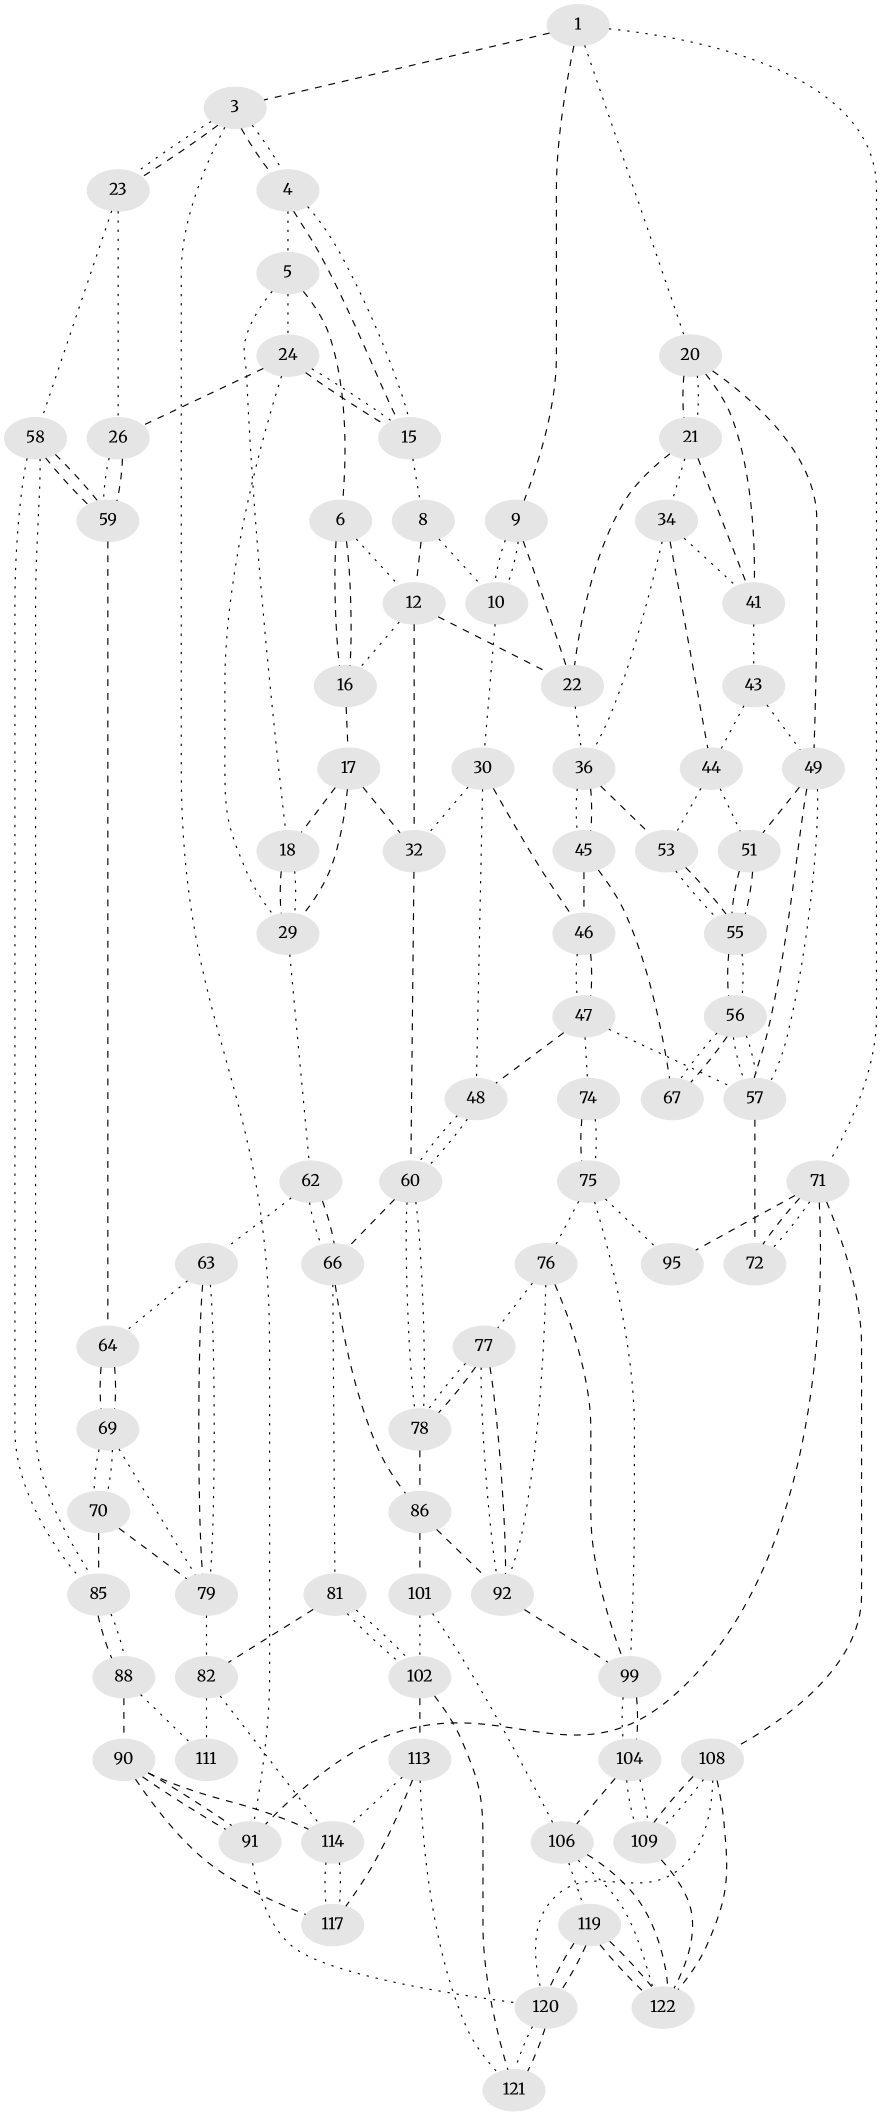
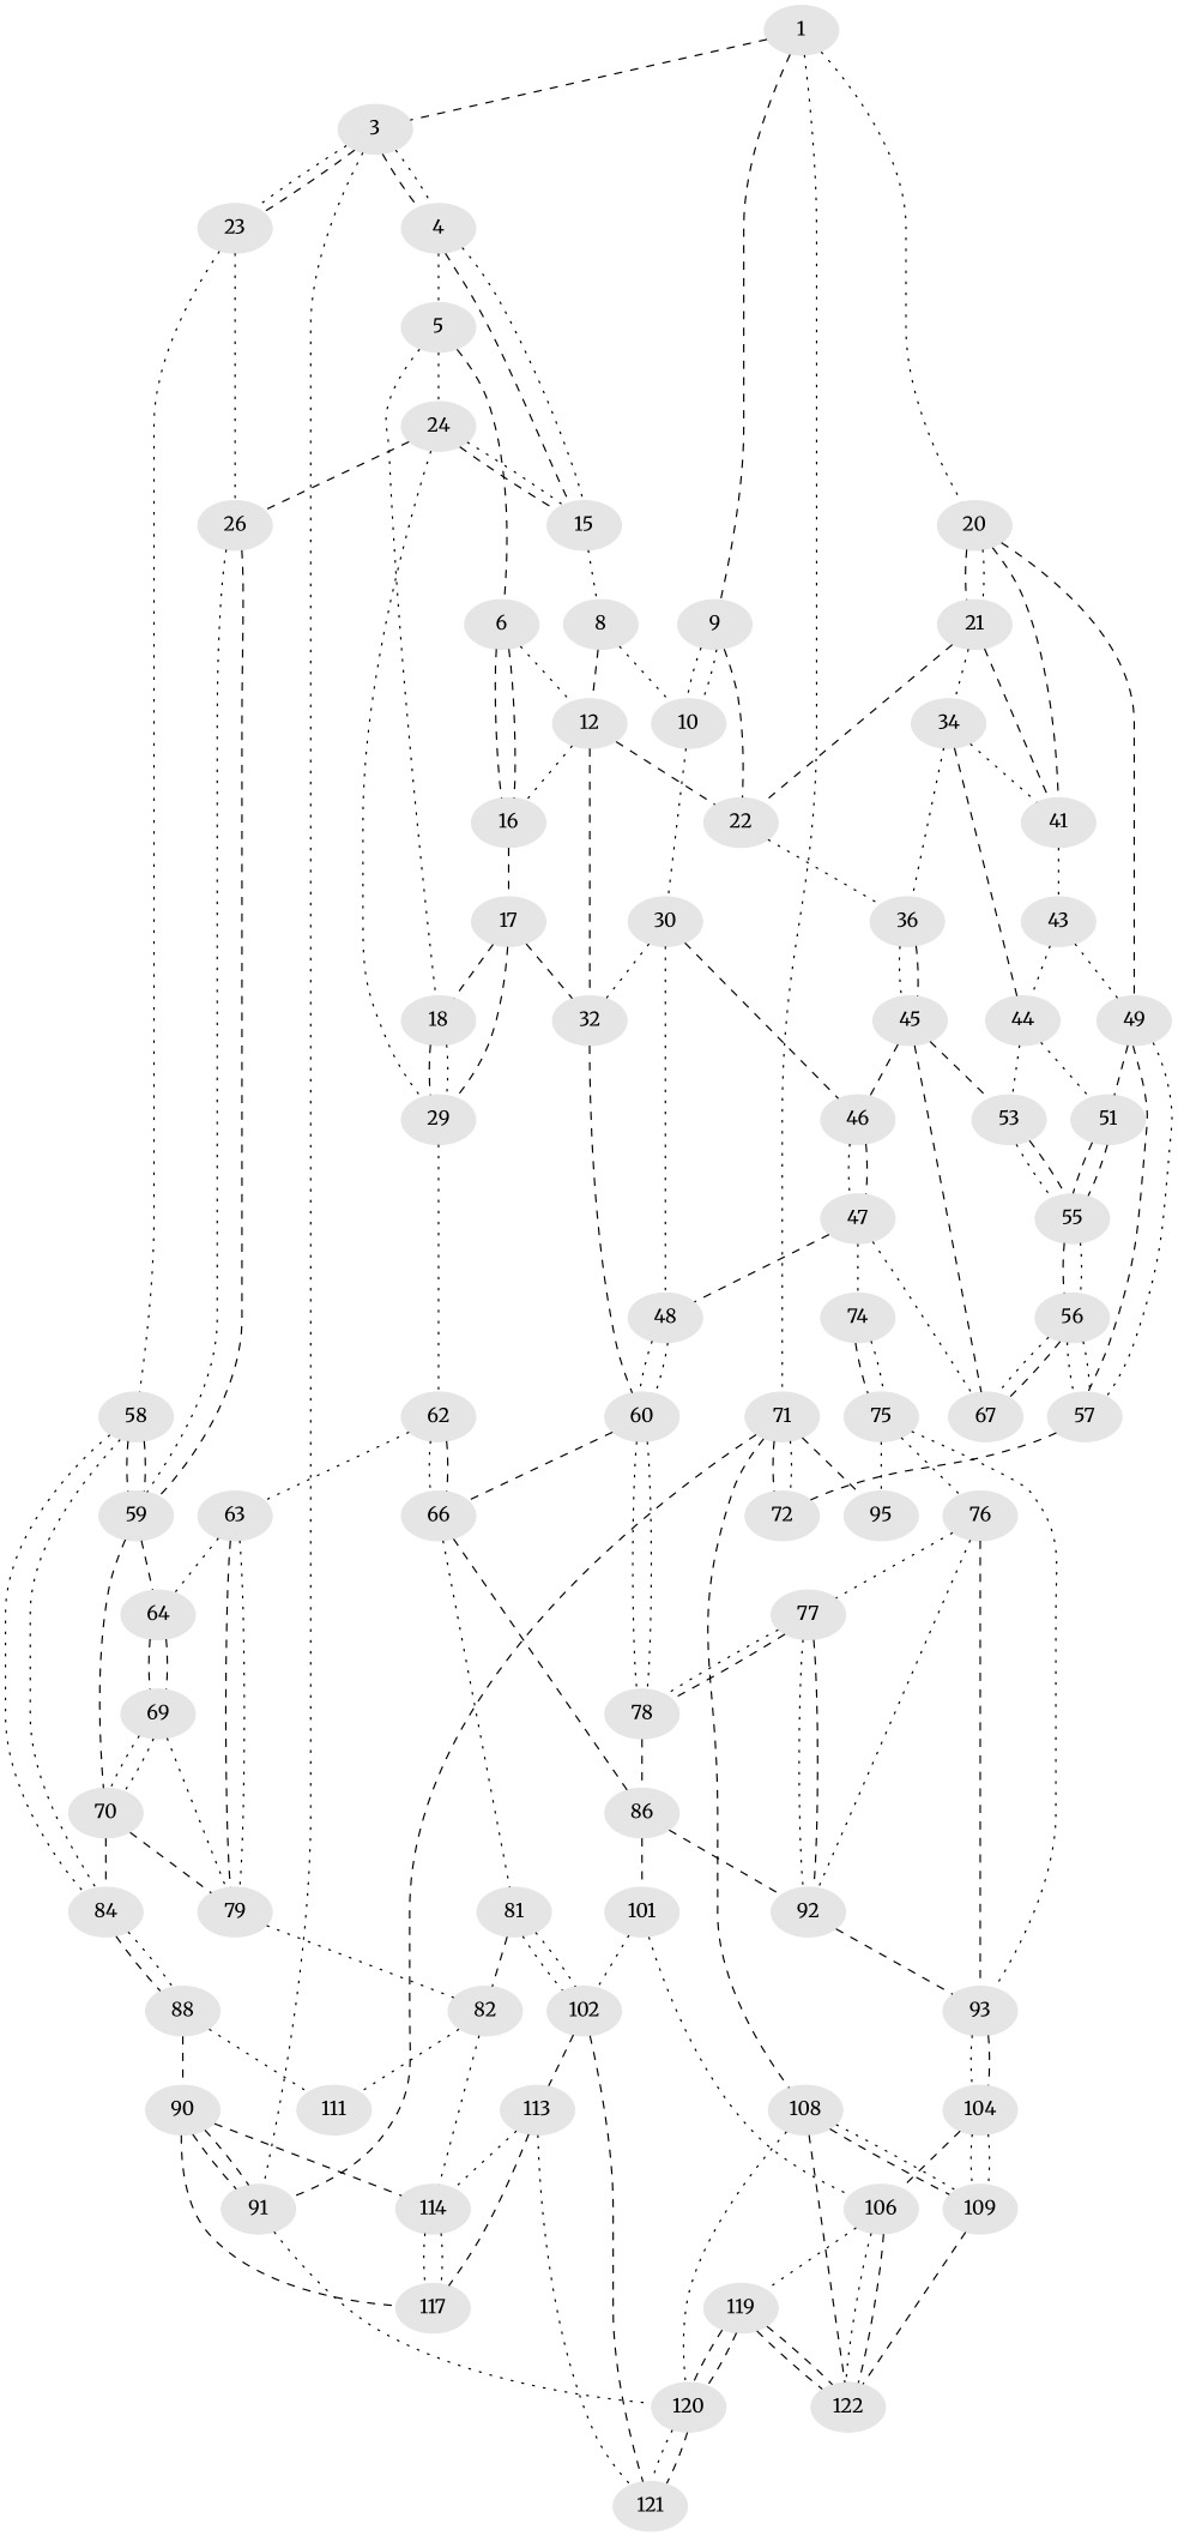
  graph {
    fontname=Merriweather
    node [color=gray90 fontname=Merriweather style=filled]
    edge [fontname=Merriweather style=dotted]
    1 [super="+2"]
    3
    9
    20 [super="+40"]
    71 [super="+103"]
    4
    23 [super="+24"]
    91
    10 [super="+28"]
    22 [super="+27"]
    21 [super="+33"]
    41 [super="+42"]
    49 [super="+50"]
    72 [super="+73"]
    95
    108 [super="+125"]
    5 [super="+13"]
    15
    26
    58
    120 [super="+126"]
    6 [super="+7"]
    n23 [label=24 super="+25"]
    18
    8 [super="+11"]
    12 [super="+19"]
    16
    29 [super="+38"]
    32 [super="+39"]
    17 [super="+37"]
    30 [super="+31"]
    36
    46
    48
    60 [super="+61"]
    59 [super="+65"]
    62
    34 [super="+35"]
    43
    51
    57
    44 [super="+52"]
    45 [super="+54"]
-   85
+   85 [label=84]
    64
    70 [super="+84"]
    66 [super="+80"]
    63
    47 [super="+68"]
    78
    53
    67
    55
    74
    75 [super="+96"]
    56
    88 [super="+89"]
    69
    79 [super="+83"]
    81
    86 [super="+93"]
    82 [super="+110"]
    102 [super="+112"]
    92 [super="+98"]
    101
    109 [super="+123"]
    122 [super="+124"]
    76 [super="+97"]
-   99 [super="+100"]
+   99 [super="+100" label=93]
    77
    104 [super="+105"]
    111
    114 [super="+115"]
    113 [super="+118"]
    121
    117
    90 [super="+116"]
    106 [super="+107"]
    119
    1 -- 3 [style=dashed]
    1 -- 9 [style=dashed]
    1 -- 20
    1 -- 71
    3 -- 4 [style=dashed]
    3 -- 4
    3 -- 23
    3 -- 23 [style=dashed]
    3 -- 91
    9 -- 10
    9 -- 10
    9 -- 22 [style=dashed]
    20 -- 21 [style=dashed]
    20 -- 21
    20 -- 41 [style=dashed]
    20 -- 49 [style=dashed]
    71 -- 91 [style=dashed]
    71 -- 72 [style=dashed]
    71 -- 72
    71 -- 95 [style=dashed]
    71 -- 108 [style=dashed]
    4 -- 5
    4 -- 15 [style=dashed]
    4 -- 15
    23 -- 26
    23 -- 58
    91 -- 120
    10 -- 30
    22 -- 36
    21 -- 22 [style=dashed]
    21 -- 41 [style=dashed]
    21 -- 34
    41 -- 43
    49 -- 51 [style=dashed]
    49 -- 57 [style=dashed]
    49 -- 57
    108 -- 120
    108 -- 109 [style=dashed]
    108 -- 109
    108 -- 122 [style=dashed]
    5 -- 6 [style=dashed]
    5 -- n23
    5 -- 18
    15 -- 8
    26 -- 59
    26 -- 59 [style=dashed]
    58 -- 59 [style=dashed]
    58 -- 59 [style=dashed]
    58 -- 85
    58 -- 85
    120 -- 121
    120 -- 121 [style=dashed]
    6 -- 12
    6 -- 16 [style=dashed]
    6 -- 16 [style=dashed]
    n23 -- 15 [style=dashed]
    n23 -- 15
    n23 -- 26 [style=dashed]
    n23 -- 29
    18 -- 29 [style=dashed]
    18 -- 29
    8 -- 10
    8 -- 12 [style=dashed]
    12 -- 22 [style=dashed]
    12 -- 16
    12 -- 32 [style=dashed]
    16 -- 17 [style=dashed]
    29 -- 62
    32 -- 60 [style=dashed]
    17 -- 18 [style=dashed]
    17 -- 29 [style=dashed]
    17 -- 32 [style=dashed]
    30 -- 32
    30 -- 46 [style=dashed]
    30 -- 48
    36 -- 45
    36 -- 45 [style=dashed]
    46 -- 47
    46 -- 47 [style=dashed]
    48 -- 60
    48 -- 60
    60 -- 66 [style=dashed]
    60 -- 78
    60 -- 78
    59 -- 64 [style=dashed]
+   59 -- 70 [style=dashed]
    62 -- 66
    62 -- 66 [style=dashed]
    62 -- 63
    34 -- 41
    34 -- 36
    34 -- 44 [style=dashed]
    43 -- 49
    43 -- 44
    51 -- 55 [style=dashed]
    51 -- 55 [style=dashed]
    57 -- 72 [style=dashed]
    44 -- 51
    44 -- 53
    45 -- 46 [style=dashed]
-   36 -- 53 [style=dashed]
+   45 -- 53 [style=dashed]
    45 -- 67 [style=dashed]
    85 -- 88 [style=dashed]
    85 -- 88
    64 -- 69 [style=dashed]
    64 -- 69 [style=dashed]
    70 -- 85 [style=dashed]
    70 -- 79 [style=dashed]
    66 -- 81
    66 -- 86 [style=dashed]
    63 -- 64
    63 -- 79 [style=dashed]
    63 -- 79
    47 -- 48 [style=dashed]
-   47 -- 57
+   47 -- 67
    47 -- 74
    78 -- 86 [style=dashed]
    53 -- 55
    53 -- 55 [style=dashed]
    55 -- 56 [style=dashed]
    55 -- 56
    74 -- 75 [style=dashed]
    74 -- 75
    75 -- 95
    75 -- 76
    75 -- 99
    56 -- 57
    56 -- 57
    56 -- 67
    56 -- 67 [style=dashed]
    88 -- 111 [weight=2]
    88 -- 90 [style=dashed]
    69 -- 70
    69 -- 70
    69 -- 79
    79 -- 82
    81 -- 82 [style=dashed]
    81 -- 102
    81 -- 102
    86 -- 92 [style=dashed]
    86 -- 101 [style=dashed]
    82 -- 111
    82 -- 114
    102 -- 113 [style=dashed]
    102 -- 121 [style=dashed]
    92 -- 99 [style=dashed]
    101 -- 102
    101 -- 106
    109 -- 122 [style=dashed]
    76 -- 92
    76 -- 99 [style=dashed]
    76 -- 77
    99 -- 104
    99 -- 104 [style=dashed]
    77 -- 78
    77 -- 78 [style=dashed]
    77 -- 92
    77 -- 92 [style=dashed]
    104 -- 109 [weight=2]
    104 -- 109
    104 -- 106 [style=dashed]
    114 -- 117
    114 -- 117
    113 -- 114
    113 -- 121
    113 -- 117 [style=dashed]
    90 -- 91 [style=dashed]
    90 -- 91 [style=dashed]
    90 -- 114 [style=dashed]
    90 -- 117 [style=dashed]
    106 -- 122
    106 -- 122 [style=dashed]
    106 -- 119
    119 -- 120 [style=dashed]
    119 -- 120 [style=dashed]
    119 -- 122 [style=dashed]
    119 -- 122 [style=dashed]
  }
